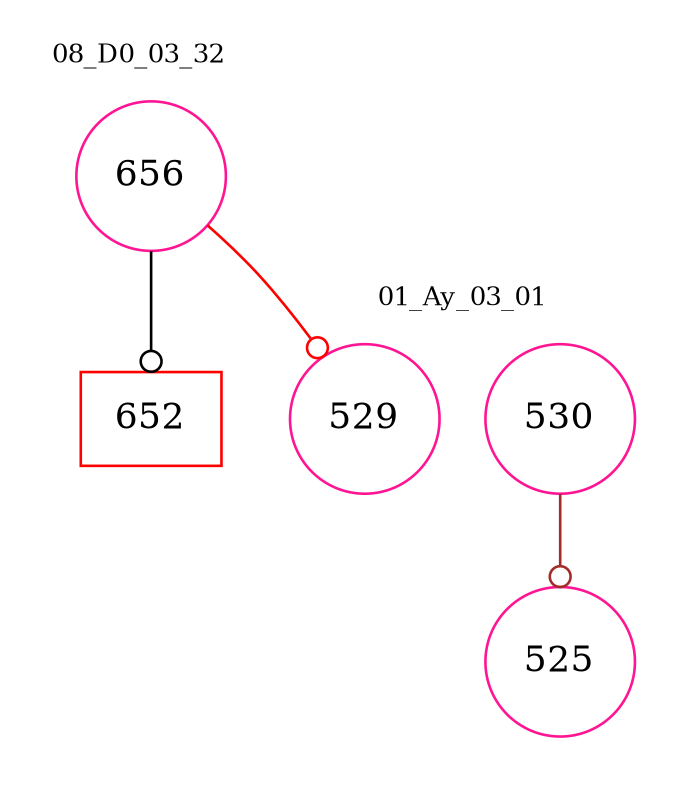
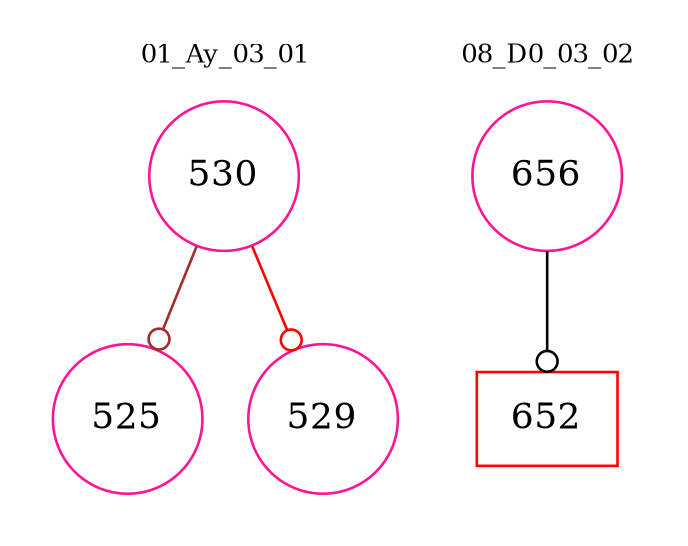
  digraph {
    node [color=deeppink shape=circle]
    edge [arrowhead=odot]
    n1 [label=530]
    n2 [label=525]
    n3 [label=529]
    n4 [label=656]
    n5 [color=red label=652 shape=box]
    subgraph cluster_1 {
      color=white
      fontsize=10
      label="01_Ay_03_01"
      n1
      n2
      n3
    }
    subgraph cluster_2 {
      color=white
      fontsize=10
-     label="08_D0_03_32"
+     label="08_D0_03_02"
      n4
      n5
    }
    n1 -> n2 [color=brown]
-   n4 -> n3 [color=red]
+   n1 -> n3 [color=red]
    n4 -> n5 [color=black]
  }
